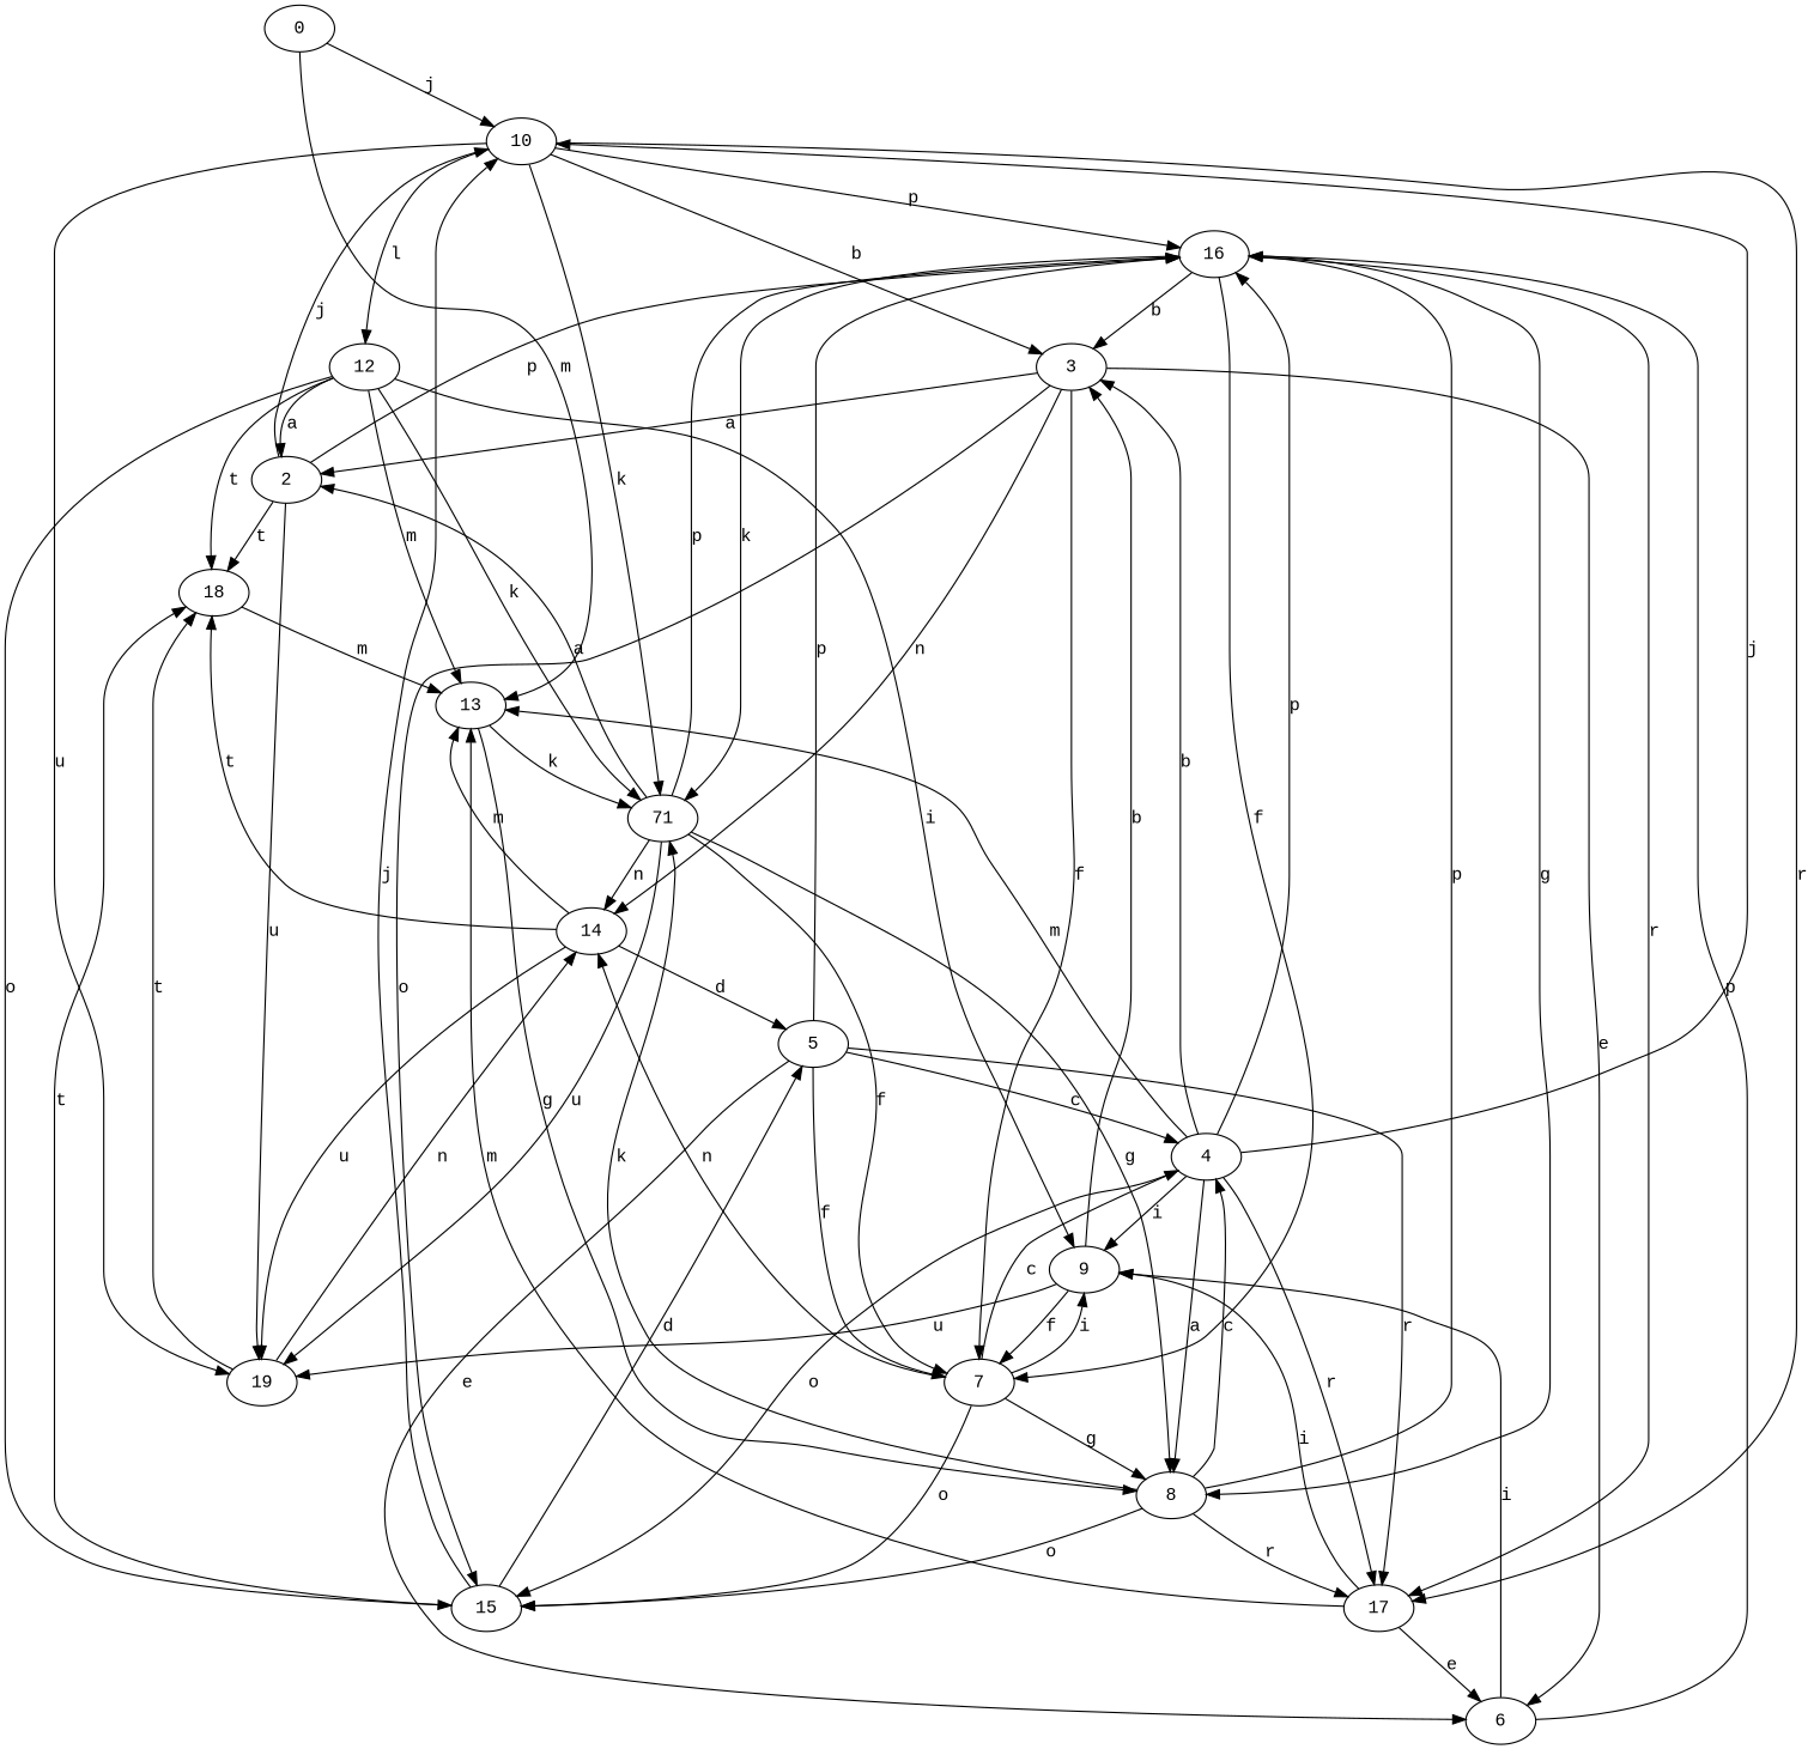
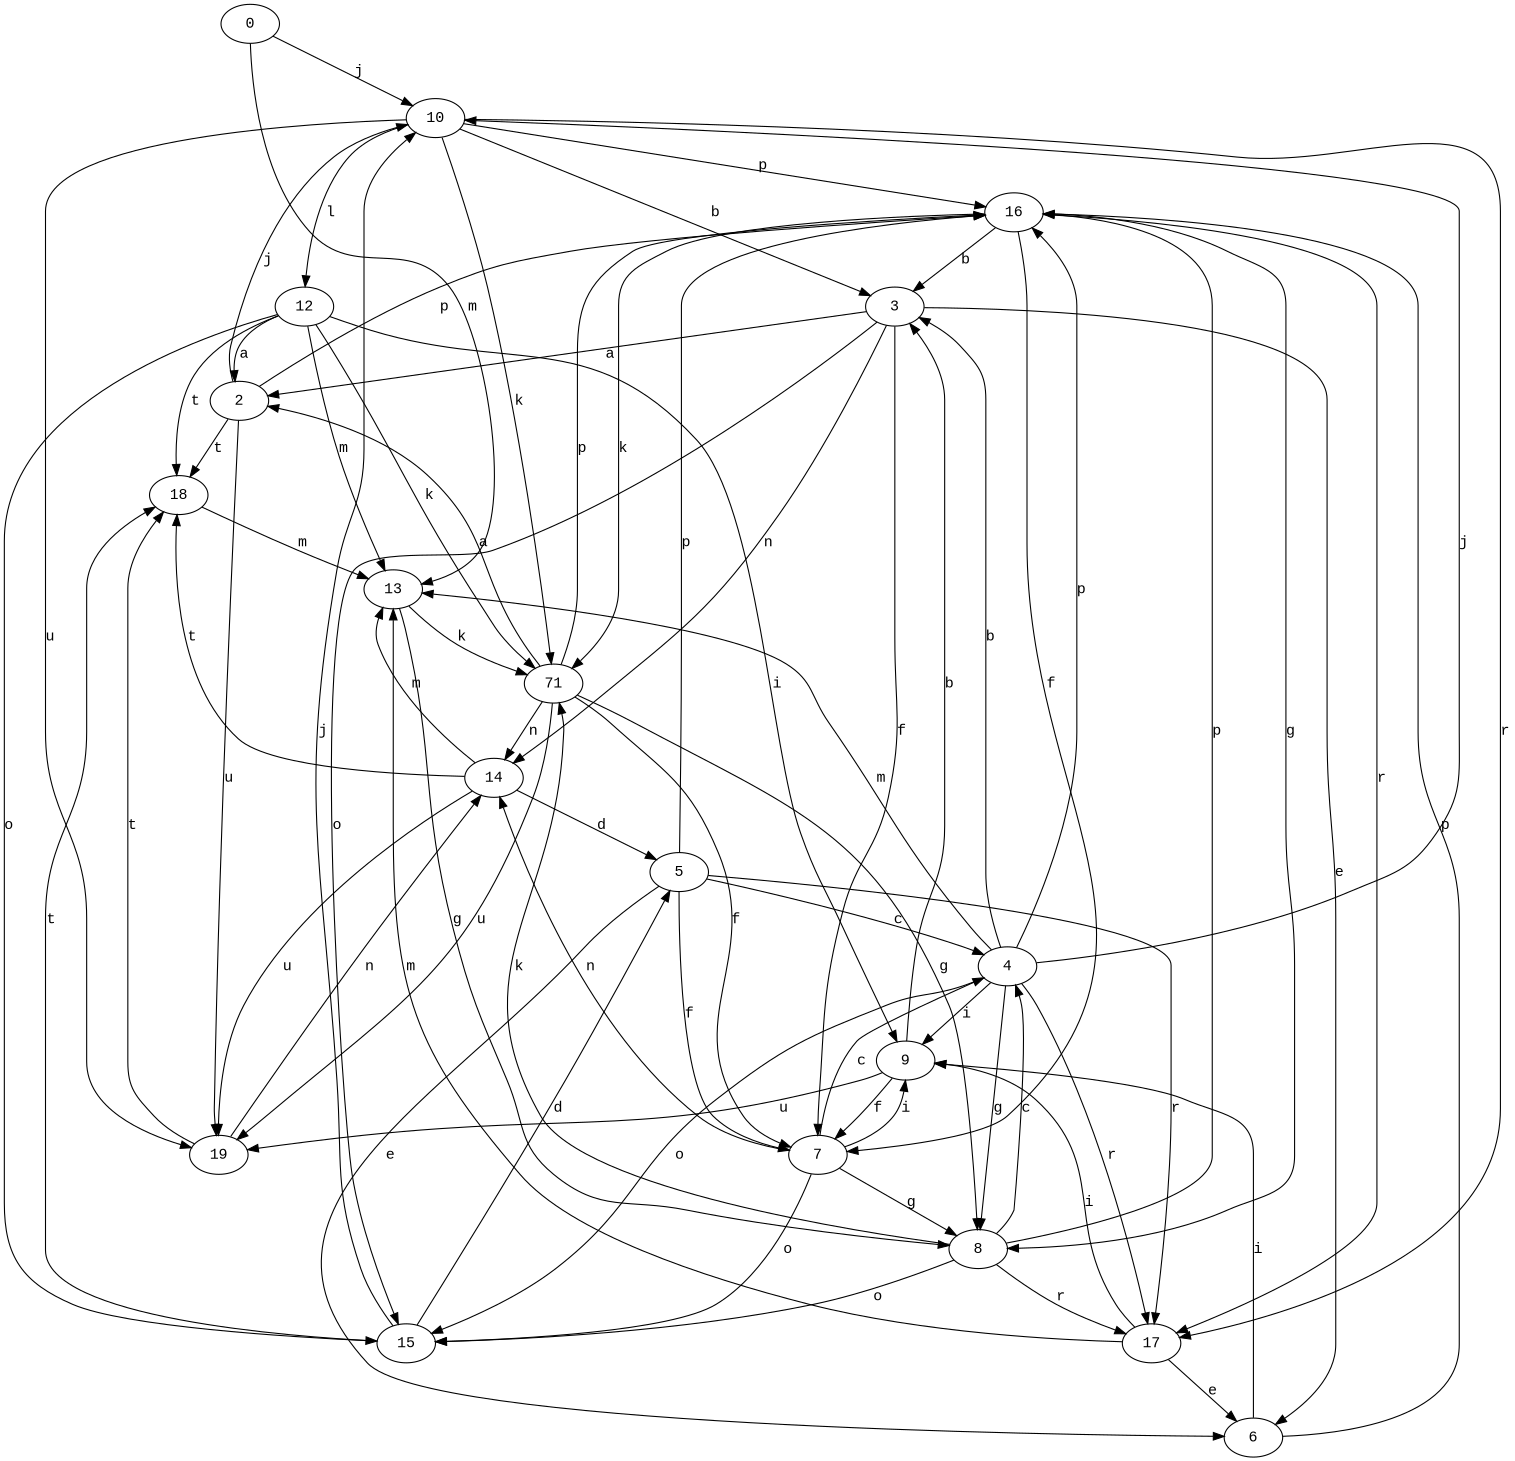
  strict digraph {
    fontname="Liberation Mono"
    node [fontname="Liberation Mono"]
    edge [fontname="Liberation Mono"]
    0
    10
    13
    16
    19
    3
    17
    n8 [label=71]
    12
    8
    2
    18
    7
    14
    6
    15
    9
    4
    5
    0 -> 10 [label=j]
    0 -> 13 [label=m]
    10 -> 16 [label=p]
    10 -> 19 [label=u]
    10 -> 3 [label=b]
    10 -> 17 [label=r]
    10 -> n8 [label=k]
    10 -> 12 [label=l]
    13 -> n8 [label=k]
    13 -> 8 [label=g]
    16 -> 3 [label=b]
    16 -> 17 [label=r]
    16 -> n8 [label=k]
    16 -> 8 [label=g]
    16 -> 7 [label=f]
    19 -> 18 [label=t]
    19 -> 14 [label=n]
    3 -> 2 [label=a]
    3 -> 7 [label=f]
    3 -> 14 [label=n]
    3 -> 6 [label=e]
    3 -> 15 [label=o]
    17 -> 13 [label=m]
    17 -> 6 [label=e]
    17 -> 9 [label=i]
    n8 -> 16 [label=p]
    n8 -> 19 [label=u]
    n8 -> 8 [label=g]
    n8 -> 2 [label=a]
    n8 -> 7 [label=f]
    n8 -> 14 [label=n]
    12 -> 13 [label=m]
    12 -> n8 [label=k]
    12 -> 2 [label=a]
    12 -> 18 [label=t]
    12 -> 15 [label=o]
    12 -> 9 [label=i]
    8 -> 16 [label=p]
    8 -> 17 [label=r]
    8 -> n8 [label=k]
    8 -> 15 [label=o]
    8 -> 4 [label=c]
    2 -> 10 [label=j]
    2 -> 16 [label=p]
    2 -> 19 [label=u]
    2 -> 18 [label=t]
    18 -> 13 [label=m]
    7 -> 8 [label=g]
    7 -> 14 [label=n]
    7 -> 15 [label=o]
    7 -> 9 [label=i]
    7 -> 4 [label=c]
    14 -> 13 [label=m]
    14 -> 19 [label=u]
    14 -> 18 [label=t]
    14 -> 5 [label=d]
    6 -> 16 [label=p]
    6 -> 9 [label=i]
    15 -> 10 [label=j]
    15 -> 18 [label=t]
    15 -> 5 [label=d]
    9 -> 19 [label=u]
    9 -> 3 [label=b]
    9 -> 7 [label=f]
    4 -> 10 [label=j]
    4 -> 13 [label=m]
    4 -> 16 [label=p]
    4 -> 3 [label=b]
    4 -> 17 [label=r]
-   4 -> 8 [label=a]
+   4 -> 8 [label=g]
    4 -> 15 [label=o]
    4 -> 9 [label=i]
    5 -> 16 [label=p]
    5 -> 17 [label=r]
    5 -> 7 [label=f]
    5 -> 6 [label=e]
    5 -> 4 [label=c]
  }
